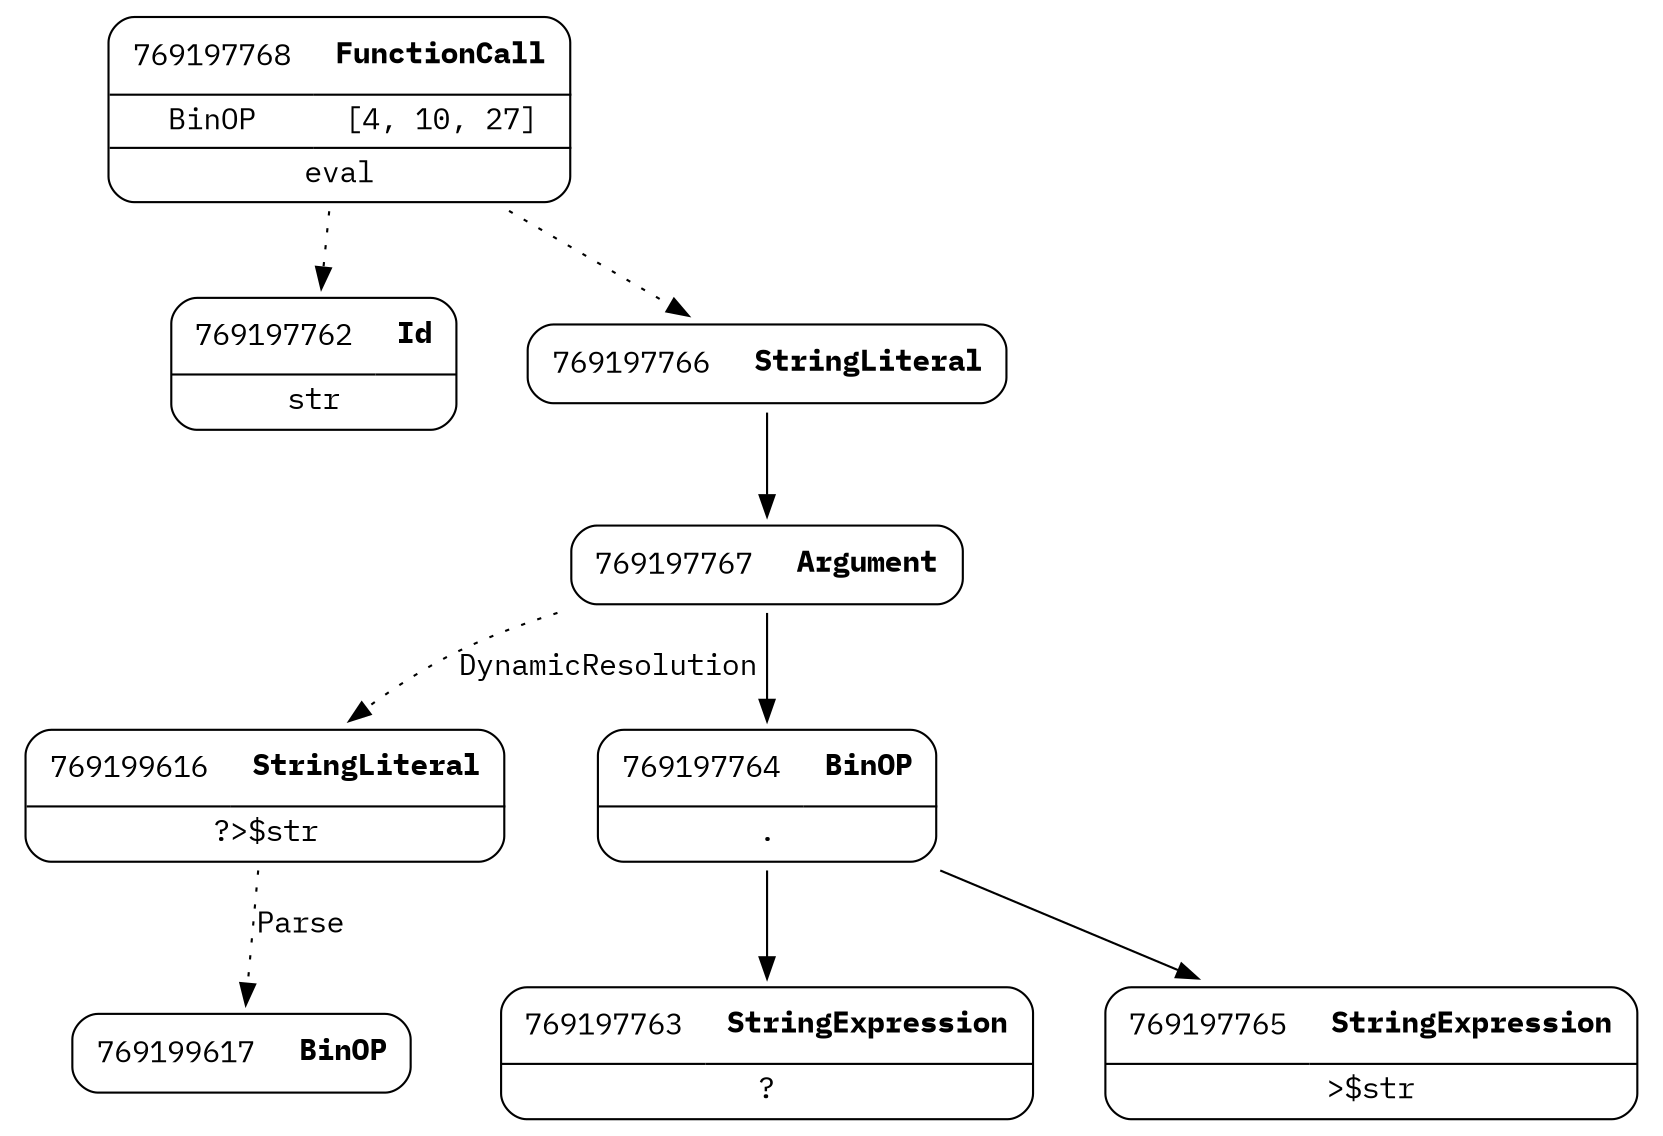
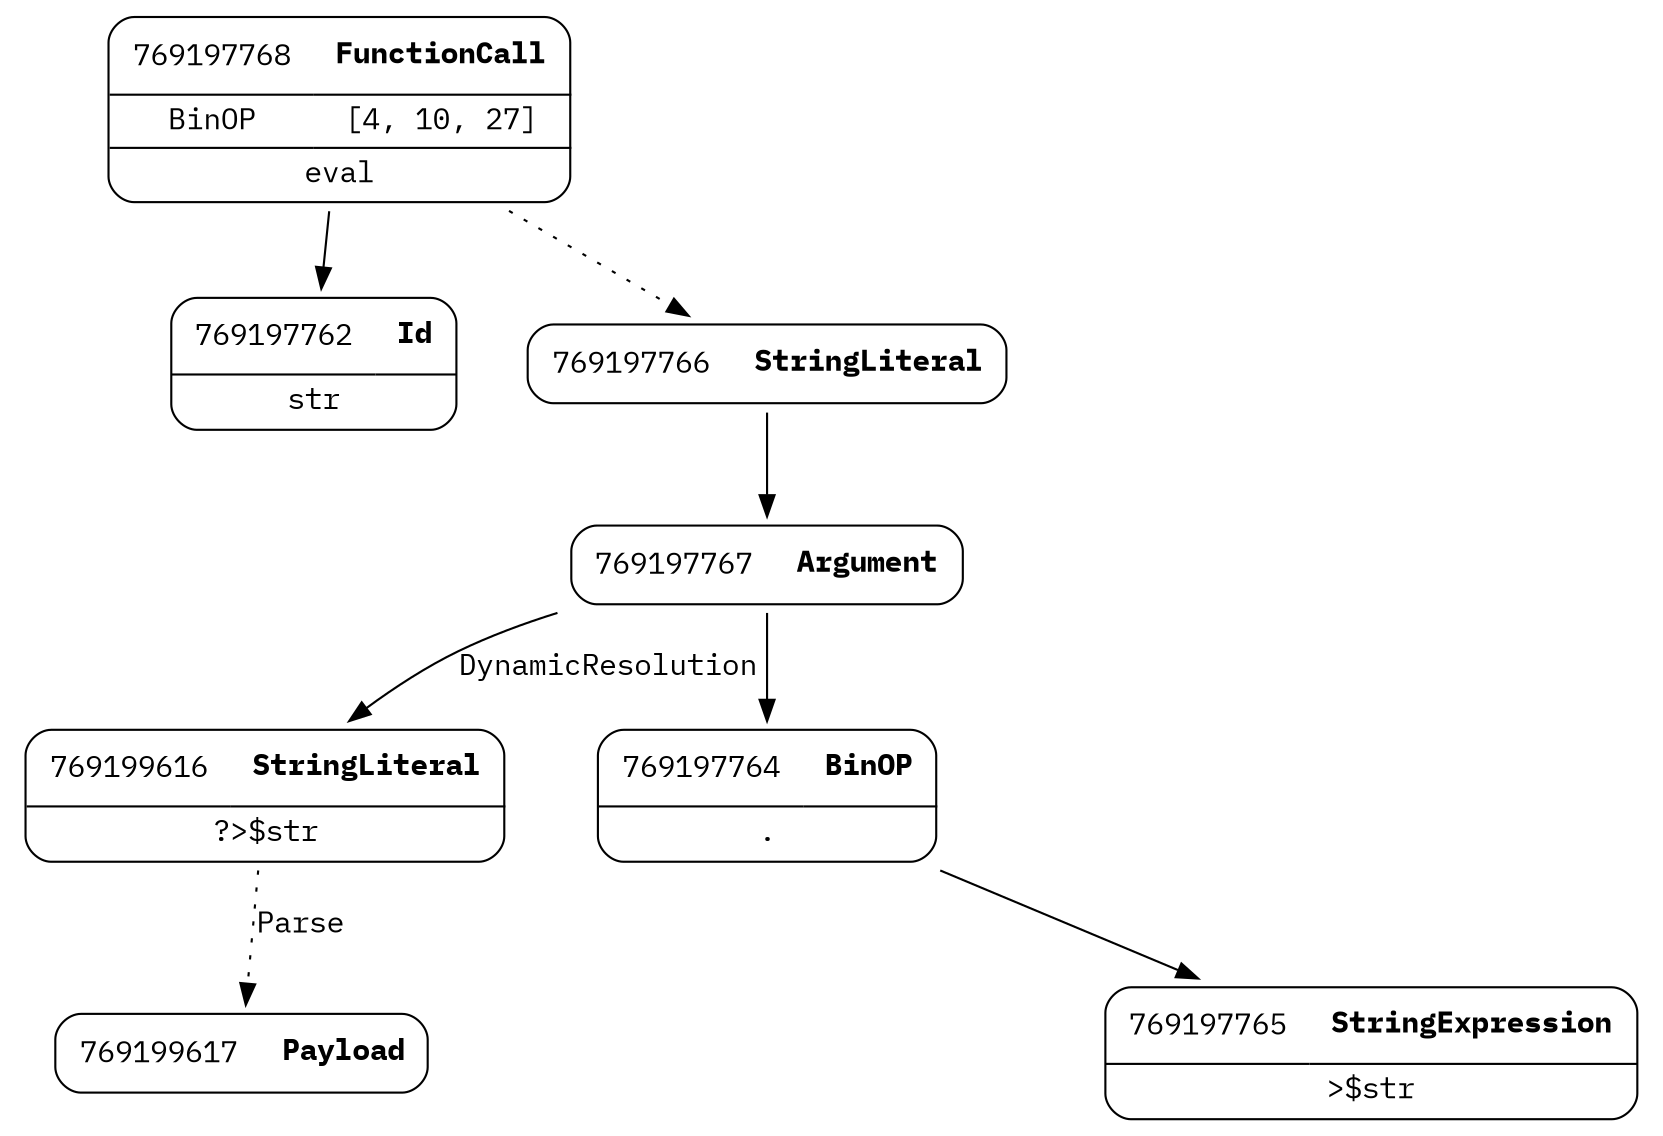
  digraph {
    fontname="IBM Plex Mono"
    node [fontname="IBM Plex Mono" shape=none]
    edge [fontname="IBM Plex Mono" weight=2]
    n1 [label=<<TABLE border='1' cellspacing='0' cellpadding='10' style='rounded' ><TR><TD border='0'>769197768</TD><TD border='0'><B>FunctionCall</B></TD></TR><HR/><TR><TD border='0' cellpadding='5'>BinOP</TD><TD border='0' cellpadding='5'>[4, 10, 27]</TD></TR><HR/><TR><TD border='0' cellpadding='5' colspan='2'>eval</TD></TR></TABLE>>]
    n2 [label=<<TABLE border='1' cellspacing='0' cellpadding='10' style='rounded' ><TR><TD border='0'>769197762</TD><TD border='0'><B>Id</B></TD></TR><HR/><TR><TD border='0' cellpadding='5' colspan='2'>str</TD></TR></TABLE>>]
    n3 [label=<<TABLE border='1' cellspacing='0' cellpadding='10' style='rounded' ><TR><TD border='0'>769197766</TD><TD border='0'><B>StringLiteral</B></TD></TR></TABLE>>]
    n4 [label=<<TABLE border='1' cellspacing='0' cellpadding='10' style='rounded' ><TR><TD border='0'>769197767</TD><TD border='0'><B>Argument</B></TD></TR></TABLE>>]
    n5 [label=<<TABLE border='1' cellspacing='0' cellpadding='10' style='rounded' ><TR><TD border='0'>769199616</TD><TD border='0'><B>StringLiteral</B></TD></TR><HR/><TR><TD border='0' cellpadding='5' colspan='2'>?&gt;$str</TD></TR></TABLE>>]
    n6 [label=<<TABLE border='1' cellspacing='0' cellpadding='10' style='rounded' ><TR><TD border='0'>769197764</TD><TD border='0'><B>BinOP</B></TD></TR><HR/><TR><TD border='0' cellpadding='5' colspan='2'>.</TD></TR></TABLE>>]
-   n7 [label=<<TABLE border='1' cellspacing='0' cellpadding='10' style='rounded' ><TR><TD border='0'>769199617</TD><TD border='0'><B>BinOP</B></TD></TR></TABLE>>]
-   n8 [label=<<TABLE border='1' cellspacing='0' cellpadding='10' style='rounded' ><TR><TD border='0'>769197763</TD><TD border='0'><B>StringExpression</B></TD></TR><HR/><TR><TD border='0' cellpadding='5' colspan='2'>?</TD></TR></TABLE>>]
+   n7 [label=<<TABLE border='1' cellspacing='0' cellpadding='10' style='rounded' ><TR><TD border='0'>769199617</TD><TD border='0'><B>Payload</B></TD></TR></TABLE>>]
    n9 [label=<<TABLE border='1' cellspacing='0' cellpadding='10' style='rounded' ><TR><TD border='0'>769197765</TD><TD border='0'><B>StringExpression</B></TD></TR><HR/><TR><TD border='0' cellpadding='5' colspan='2'>&gt;$str</TD></TR></TABLE>>]
-   n1 -> n2 [style=dotted]
+   n1 -> n2
    n1 -> n3 [style=dotted]
    n3 -> n4
-   n4 -> n5 [label=DynamicResolution style=dotted weight=""]
+   n4 -> n5 [label=DynamicResolution style=solid weight=""]
    n4 -> n6
    n5 -> n7 [label=Parse style=dotted weight=""]
-   n6 -> n8
    n6 -> n9
  }
